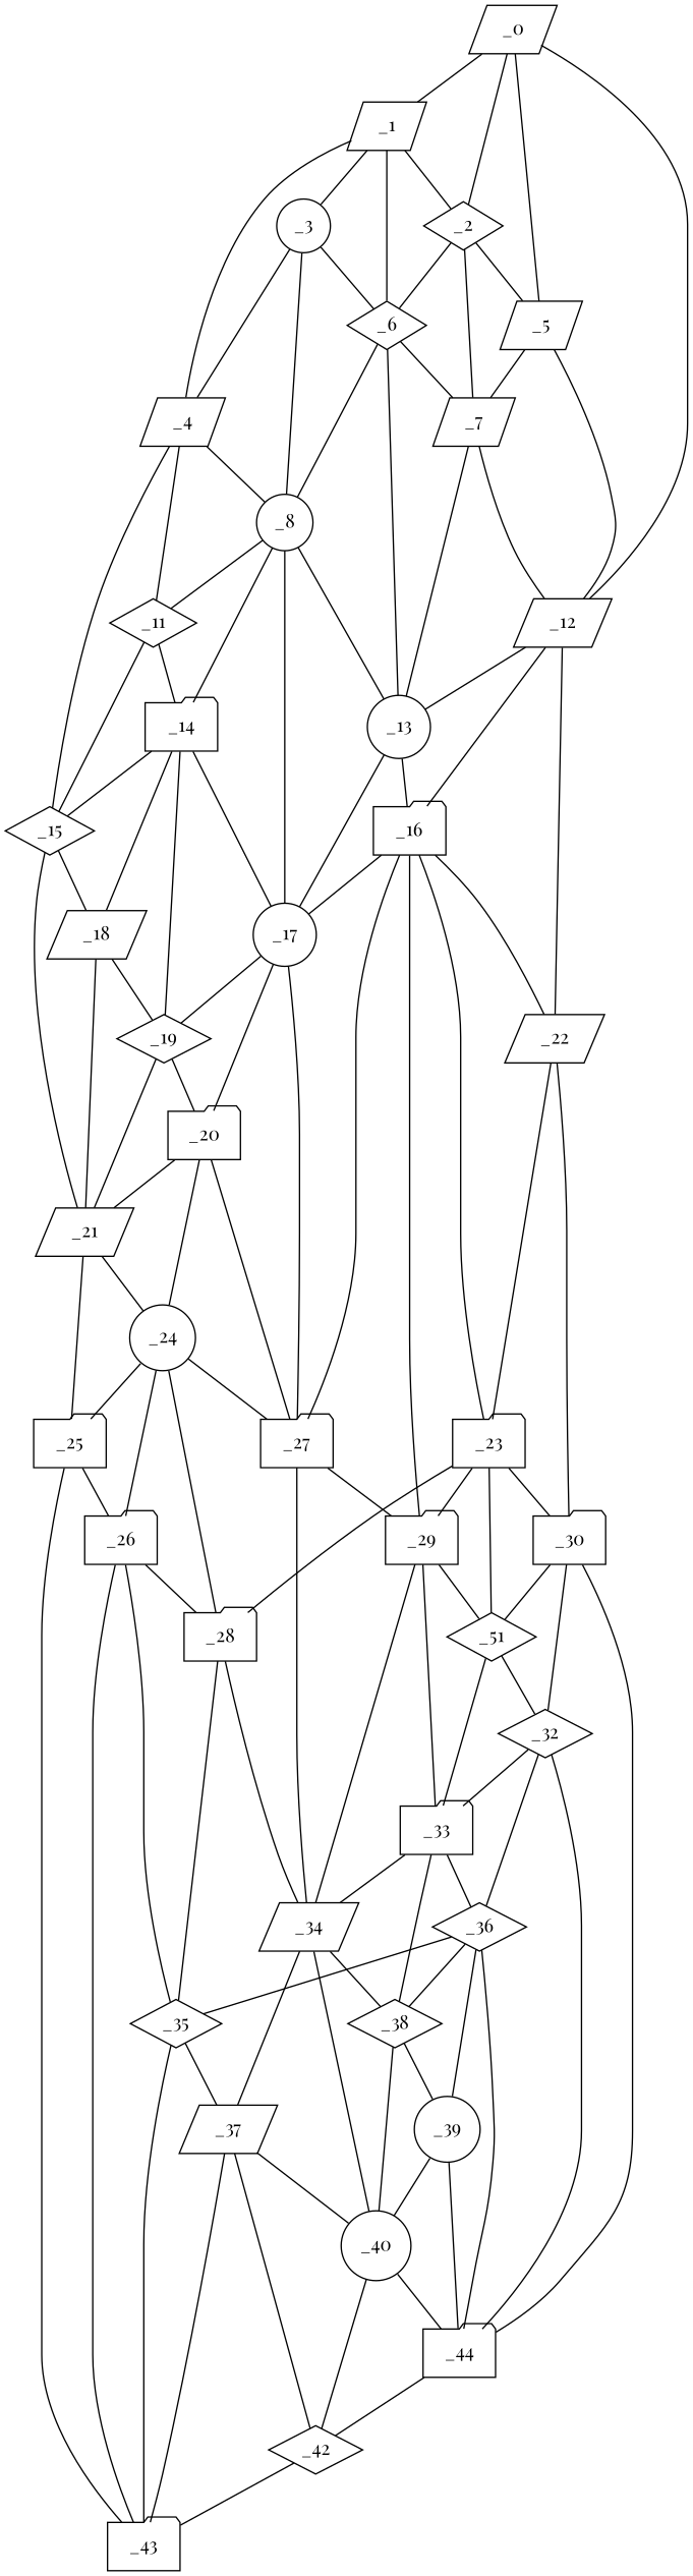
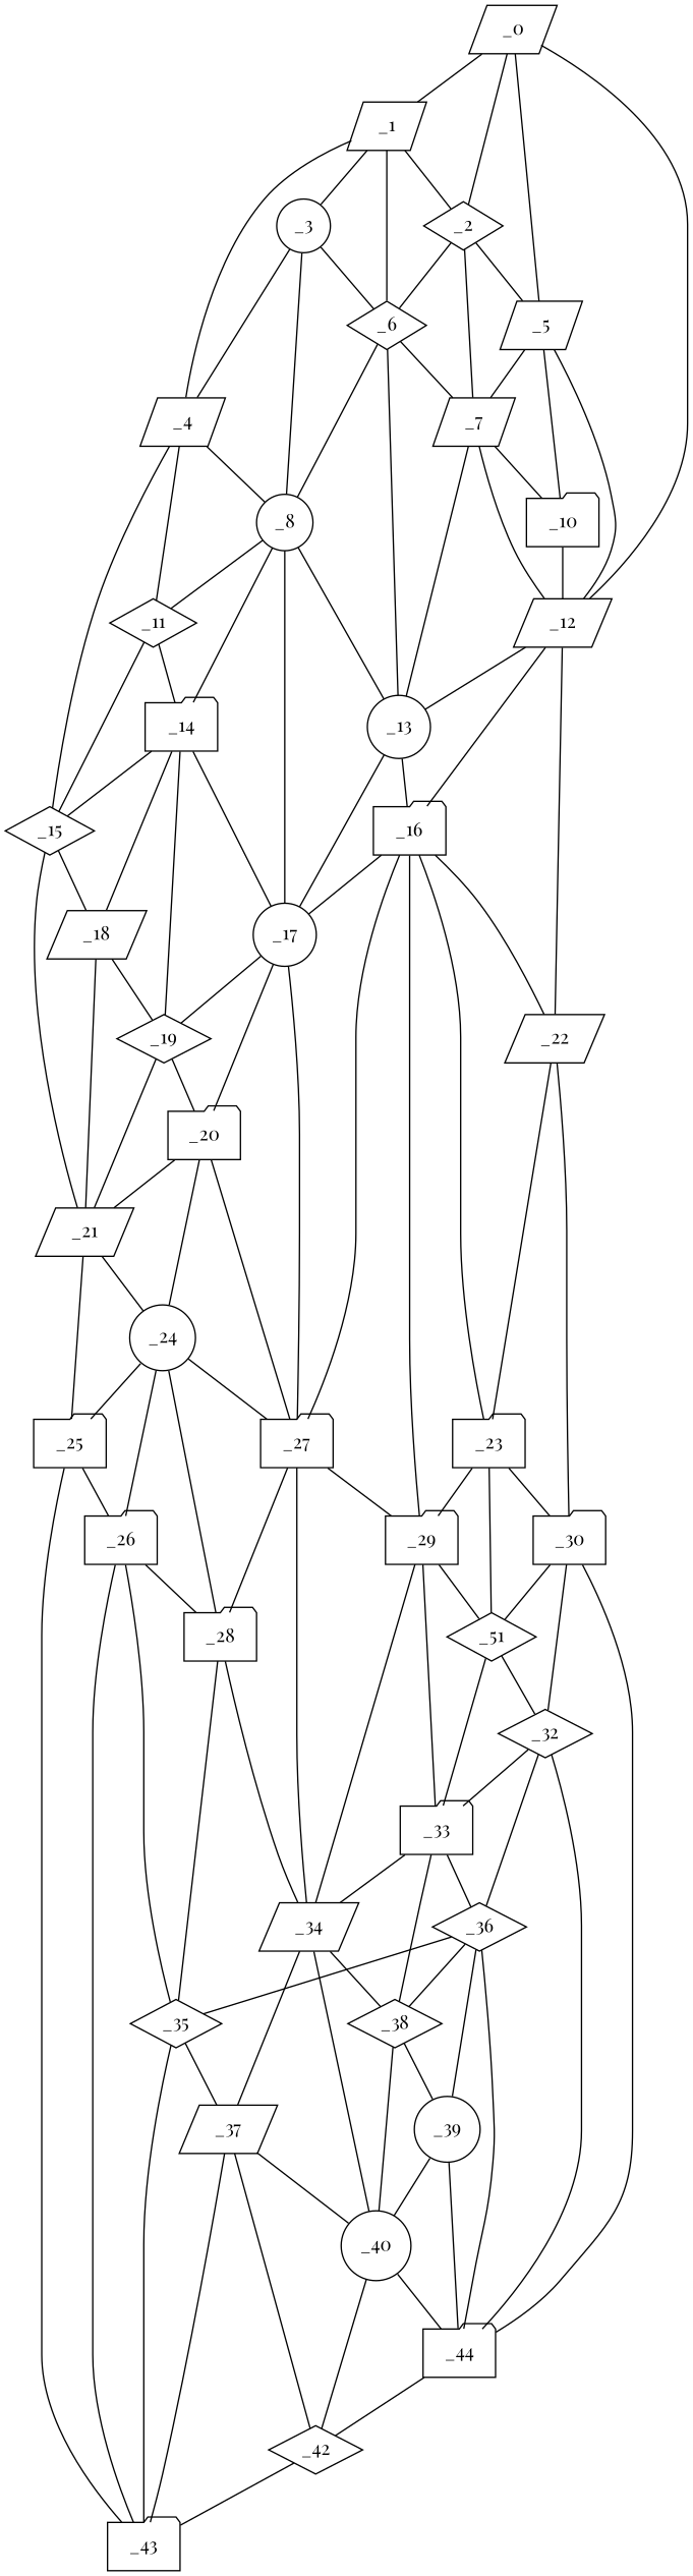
  graph {
    fontname="Playfair Display"
    node [fontname="Playfair Display" shape=folder x=122 y=92]
    edge [fontname="Playfair Display" valence=2]
    _0 [shape=parallelogram x=4 y=42]
    _1 [shape=parallelogram x=7 y=52]
    _2 [shape=diamond x=15 y=43]
    _5 [shape=parallelogram x=24 y=37]
    _12 [shape=parallelogram x=40 y=31]
    _3 [shape=circle x=22 y=78]
    _4 [shape=parallelogram x=23 y=86]
    _6 [shape=diamond x=28 y=54]
    _7 [shape=parallelogram x=29 y=46]
+   _10 [x=33 y=34]
    _13 [shape=circle x=43 y=56]
    _16 [x=52 y=59]
    _22 [shape=parallelogram x=67 y=29]
    _8 [shape=circle x=29 y=79]
    _11 [shape=diamond x=34 y=85]
    _15 [shape=diamond x=47]
    _17 [shape=circle x=53 y=73]
    _27 [x=85 y=72]
    _23 [x=73 y=30]
    _29 [x=86 y=57]
    _30 [x=87 y=32]
    _14 [x=45 y=83]
    _18 [shape=parallelogram x=54 y=91]
    _21 [shape=parallelogram x=65]
    _19 [shape=diamond x=56 y=83]
    _20 [x=64 y=82]
    _24 [shape=circle x=74 y=82]
    _25 [x=75]
    _28 [x=85 y=80]
    _34 [shape=parallelogram x=104 y=72]
    n31 [label=_51 shape=diamond x=91 y=44]
    _33 [x=100 y=46]
    _32 [shape=diamond x=96 y=37]
    n34 [label=_44 y=42]
    _26 [x=83 y=90]
    _43 [y=86]
    _35 [shape=diamond x=109 y=84]
    _37 [shape=parallelogram x=111 y=76]
    _38 [shape=diamond x=120 y=60]
    _40 [shape=circle x=121 y=65]
    _36 [shape=diamond x=111 y=43]
    _42 [shape=diamond y=75]
    _39 [shape=circle x=121 y=50]
    _0 -- _1 [valence=1]
    _0 -- _2
    _0 -- _5 [valence=1]
    _0 -- _12 [valence=1]
    _1 -- _2 [valence=1]
    _1 -- _3 [valence=1]
    _1 -- _4 [valence=1]
    _1 -- _6
    _2 -- _5
    _2 -- _6
    _2 -- _7
    _5 -- _12
    _5 -- _7
+   _5 -- _10
    _12 -- _13
    _12 -- _16
    _12 -- _22 [valence=1]
    _3 -- _4
    _3 -- _6
    _3 -- _8 [valence=1]
    _4 -- _8
    _4 -- _11 [valence=1]
    _4 -- _15 [valence=1]
    _6 -- _7
    _6 -- _13 [valence=1]
    _6 -- _8
    _7 -- _12
+   _7 -- _10 [valence=1]
    _7 -- _13 [valence=1]
+   _10 -- _12
    _13 -- _16
    _13 -- _17 [valence=1]
    _16 -- _22
    _16 -- _17
    _16 -- _27
    _16 -- _23
    _16 -- _29 [valence=1]
    _22 -- _23 [valence=1]
    _22 -- _30 [valence=1]
    _8 -- _13
    _8 -- _11
    _8 -- _17
    _8 -- _14
    _11 -- _15
    _11 -- _14 [valence=1]
    _15 -- _18 [valence=1]
    _15 -- _21 [valence=1]
    _17 -- _27 [valence=1]
    _17 -- _19
    _17 -- _20
    _27 -- _29
-   _23 -- _28
+   _27 -- _28
    _27 -- _34 [valence=1]
    _23 -- _29
    _23 -- _30
    _23 -- n31
    _29 -- _34
    _29 -- n31
    _29 -- _33 [valence=1]
    _30 -- n31 [valence=1]
    _30 -- _32 [valence=1]
    _30 -- n34 [valence=1]
    _14 -- _15
    _14 -- _17 [valence=1]
    _14 -- _18 [valence=1]
    _14 -- _19 [valence=1]
    _18 -- _21
    _18 -- _19
    _21 -- _24
    _21 -- _25 [valence=1]
    _19 -- _21 [valence=1]
    _19 -- _20 [valence=1]
    _20 -- _27 [valence=1]
    _20 -- _21 [valence=1]
    _20 -- _24
    _24 -- _27
    _24 -- _25
    _24 -- _28
    _24 -- _26
    _25 -- _26 [valence=1]
    _25 -- _43 [valence=1]
    _28 -- _34
    _28 -- _35 [valence=1]
    _34 -- _37
    _34 -- _38
    _34 -- _40 [valence=1]
    n31 -- _33
    n31 -- _32
    _33 -- _34
    _33 -- _38 [valence=1]
    _33 -- _36 [valence=1]
    _32 -- _33 [valence=1]
    _32 -- n34
    _32 -- _36 [valence=1]
    n34 -- _42 [valence=1]
    _26 -- _28
    _26 -- _43 [valence=1]
    _26 -- _35 [valence=1]
    _35 -- _43 [valence=1]
    _35 -- _37
    _37 -- _43
    _37 -- _40
    _37 -- _42 [valence=1]
    _38 -- _40 [valence=1]
    _38 -- _39
    _40 -- n34
    _40 -- _42
    _36 -- n34
    _36 -- _35
    _36 -- _38 [valence=1]
    _36 -- _39
    _42 -- _43 [valence=1]
    _39 -- n34
    _39 -- _40
  }
